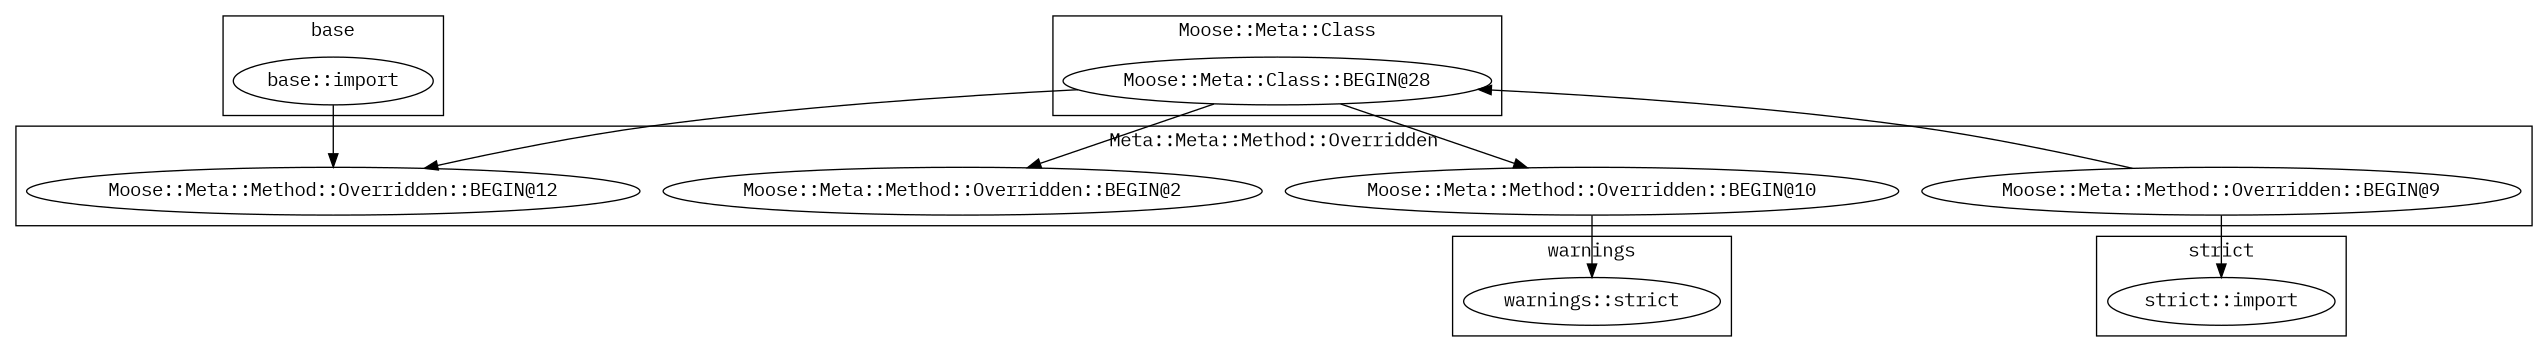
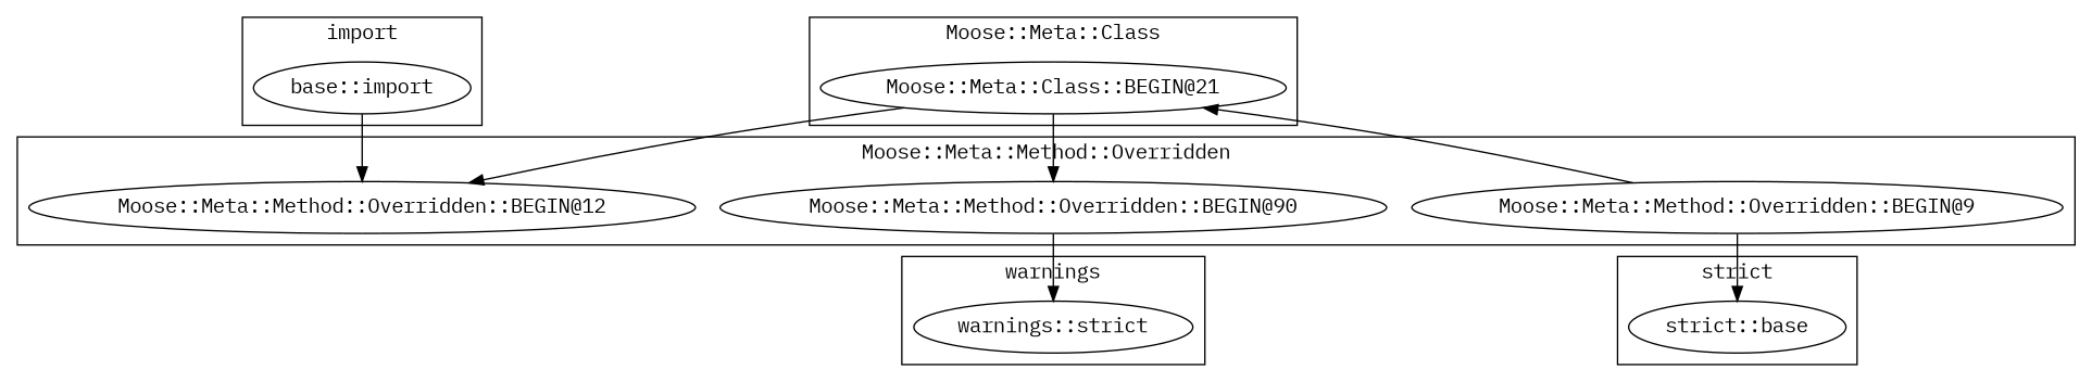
  digraph {
    fontname="IBM Plex Mono"
    node [fontname="IBM Plex Mono"]
    edge [fontname="IBM Plex Mono"]
    "base::import"
-   "Moose::Meta::Class::BEGIN@21" [label="Moose::Meta::Class::BEGIN@28"]
+   "Moose::Meta::Class::BEGIN@21"
    "Moose::Meta::Method::Overridden::BEGIN@12"
-   "Moose::Meta::Method::Overridden::BEGIN@10"
-   "Moose::Meta::Method::Overridden::BEGIN@2"
+   "Moose::Meta::Method::Overridden::BEGIN@10" [label="Moose::Meta::Method::Overridden::BEGIN@90"]
    "Moose::Meta::Method::Overridden::BEGIN@9"
    n7 [label="warnings::strict"]
-   "strict::import"
+   "strict::import" [label="strict::base"]
    subgraph cluster_1 {
-     label=base
+     label=import
      "base::import"
    }
    subgraph cluster_2 {
      label="Moose::Meta::Class"
      "Moose::Meta::Class::BEGIN@21"
    }
    subgraph cluster_3 {
-     label="Meta::Meta::Method::Overridden"
+     label="Moose::Meta::Method::Overridden"
      "Moose::Meta::Method::Overridden::BEGIN@12"
      "Moose::Meta::Method::Overridden::BEGIN@10"
-     "Moose::Meta::Method::Overridden::BEGIN@2"
      "Moose::Meta::Method::Overridden::BEGIN@9"
    }
    subgraph cluster_4 {
      label=warnings
      n7
    }
    subgraph cluster_5 {
      label="strict"
      "strict::import"
    }
    "base::import" -> "Moose::Meta::Method::Overridden::BEGIN@12"
    "Moose::Meta::Class::BEGIN@21" -> "Moose::Meta::Method::Overridden::BEGIN@12"
    "Moose::Meta::Class::BEGIN@21" -> "Moose::Meta::Method::Overridden::BEGIN@10"
-   "Moose::Meta::Class::BEGIN@21" -> "Moose::Meta::Method::Overridden::BEGIN@2"
    "Moose::Meta::Method::Overridden::BEGIN@10" -> n7
    "Moose::Meta::Method::Overridden::BEGIN@9" -> "Moose::Meta::Class::BEGIN@21"
    "Moose::Meta::Method::Overridden::BEGIN@9" -> "strict::import"
  }
